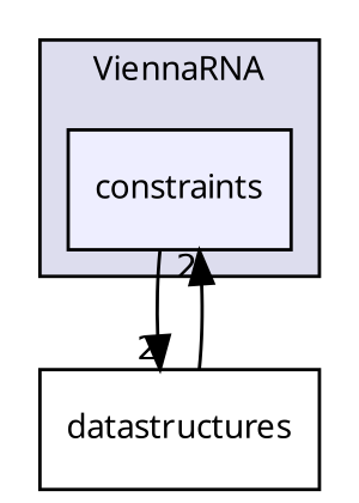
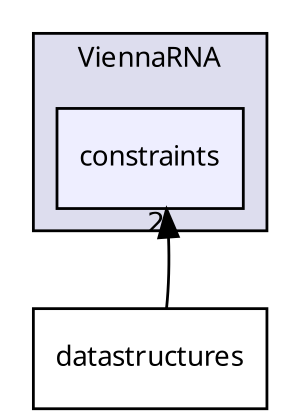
  digraph {
    compound=true
    fontname="Noto Sans"
    node [fontname="Noto Sans" fontsize=10 shape=box]
    edge [headlabel=2 labeldistance=1.5 labelfontname=Helvetica labelfontsize=10 fontname="Noto Sans"]
    n1 [fillcolor="#eeeeff" label=constraints pencolor=black style=filled]
    n2 [label=datastructures]
    subgraph cluster_1 {
      bgcolor="#ddddee"
      fontsize=10
      label=ViennaRNA
      pencolor=black
      n1
    }
-   n1 -> n2
    n2 -> n1
  }
